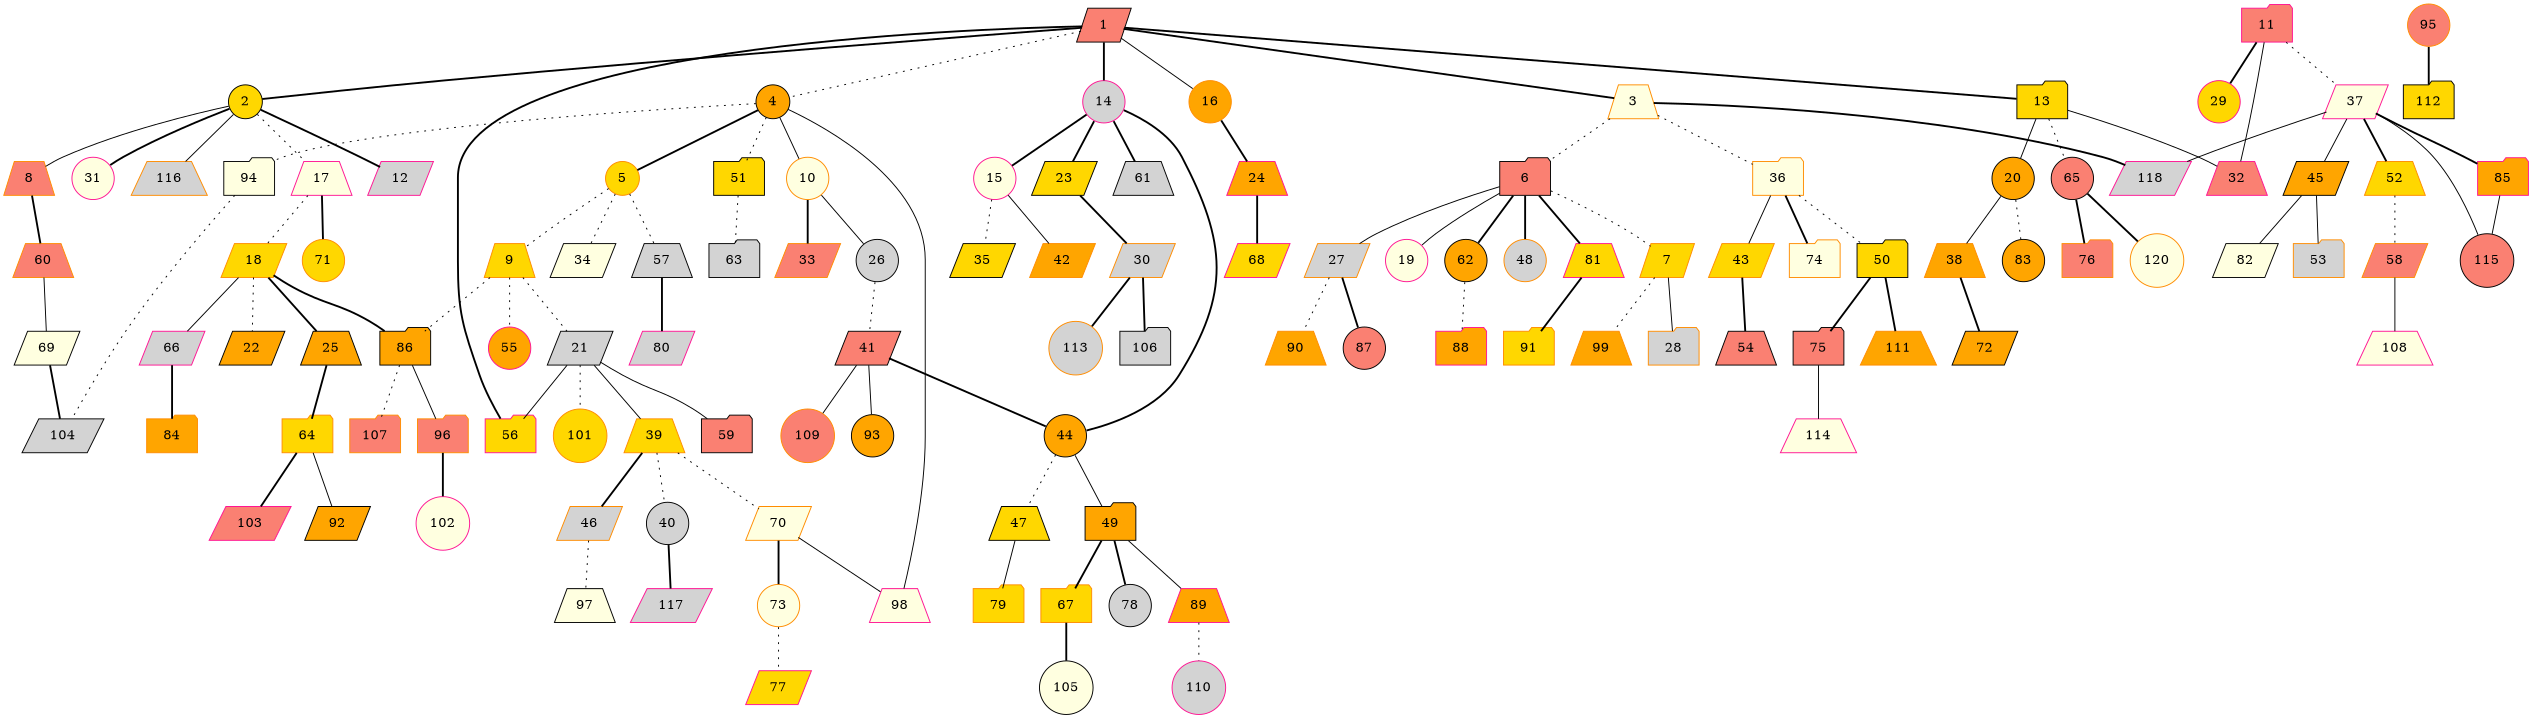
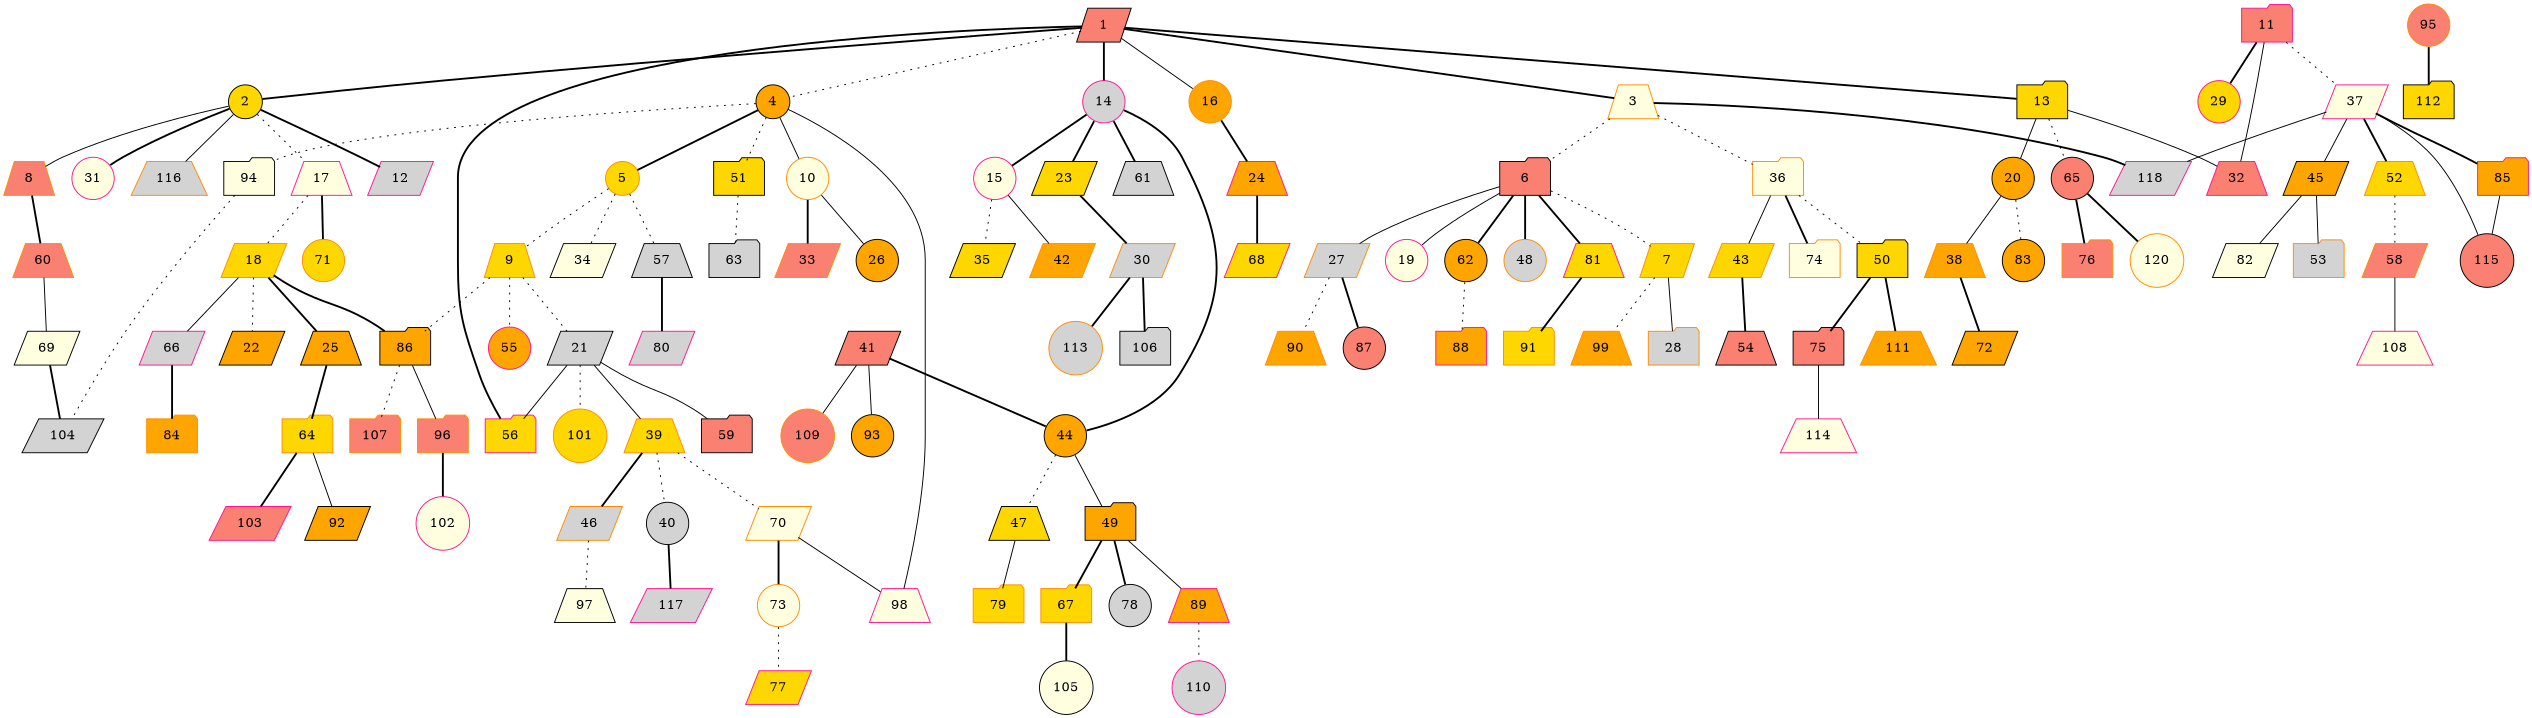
  graph {
    node [color=black fillcolor=gold shape=circle style=filled]
    edge [style=bold]
    1 [fillcolor=salmon shape=parallelogram]
    2
    3 [color=darkorange fillcolor=lightyellow shape=trapezium]
    4 [fillcolor=orange]
    13 [shape=folder]
    14 [color=deeppink fillcolor=lightgrey]
    16 [color=darkorange fillcolor=orange]
    56 [color=deeppink shape=folder]
    8 [color=darkorange fillcolor=salmon shape=trapezium]
    12 [color=deeppink fillcolor=lightgrey shape=parallelogram]
    17 [color=deeppink fillcolor=lightyellow shape=trapezium]
    31 [color=deeppink fillcolor=lightyellow]
    116 [color=darkorange fillcolor=lightgrey shape=trapezium]
    6 [fillcolor=salmon shape=folder]
    36 [color=darkorange fillcolor=lightyellow shape=folder]
    118 [color=deeppink fillcolor=lightgrey shape=parallelogram]
    5 [color=darkorange]
    10 [color=darkorange fillcolor=lightyellow]
    51 [shape=folder]
    94 [fillcolor=lightyellow shape=folder]
    98 [color=deeppink fillcolor=lightyellow shape=trapezium]
    11 [color=deeppink fillcolor=salmon shape=folder]
    29 [color=deeppink]
    32 [color=deeppink fillcolor=salmon shape=trapezium]
    37 [color=deeppink fillcolor=lightyellow shape=parallelogram]
    20 [fillcolor=orange]
    65 [fillcolor=salmon]
    15 [color=deeppink fillcolor=lightyellow]
    23 [shape=parallelogram]
    44 [fillcolor=orange]
    61 [fillcolor=lightgrey shape=trapezium]
    24 [color=deeppink fillcolor=orange shape=trapezium]
    60 [color=darkorange fillcolor=salmon shape=trapezium]
    18 [color=darkorange shape=parallelogram]
    71 [color=darkorange]
    7 [color=darkorange shape=parallelogram]
    19 [color=deeppink fillcolor=lightyellow]
    27 [color=darkorange fillcolor=lightgrey shape=parallelogram]
    48 [color=darkorange fillcolor=lightgrey]
    62 [fillcolor=orange]
    81 [color=deeppink shape=trapezium]
    43 [color=darkorange shape=parallelogram]
    50 [shape=folder]
    74 [color=darkorange fillcolor=lightyellow shape=folder]
    9 [color=darkorange shape=trapezium]
    34 [fillcolor=lightyellow shape=parallelogram]
    57 [fillcolor=lightgrey shape=trapezium]
-   26 [fillcolor=lightgrey]
+   26 [fillcolor=orange]
    33 [color=darkorange fillcolor=salmon shape=parallelogram]
    63 [fillcolor=lightgrey shape=folder]
    104 [fillcolor=lightgrey shape=parallelogram]
    21 [fillcolor=lightgrey shape=parallelogram]
    55 [color=deeppink fillcolor=orange]
    86 [fillcolor=orange shape=folder]
    80 [color=deeppink fillcolor=lightgrey shape=parallelogram]
    28 [color=darkorange fillcolor=lightgrey shape=folder]
    99 [color=darkorange fillcolor=orange shape=trapezium]
    87 [fillcolor=salmon]
    90 [color=darkorange fillcolor=orange shape=trapezium]
    88 [color=deeppink fillcolor=orange shape=folder]
    91 [color=darkorange shape=folder]
    69 [fillcolor=lightyellow shape=parallelogram]
    39 [color=darkorange shape=trapezium]
    59 [fillcolor=salmon shape=folder]
    101 [color=darkorange]
    96 [color=darkorange fillcolor=salmon shape=folder]
    107 [color=darkorange fillcolor=salmon shape=folder]
    41 [fillcolor=salmon shape=parallelogram]
    45 [fillcolor=orange shape=parallelogram]
    52 [color=darkorange shape=trapezium]
    85 [color=deeppink fillcolor=orange shape=folder]
    115 [fillcolor=salmon]
    38 [color=darkorange fillcolor=orange shape=trapezium]
    83 [fillcolor=orange]
    76 [color=darkorange fillcolor=salmon shape=folder]
    n76 [color=darkorange fillcolor=lightyellow label=120]
    35 [shape=parallelogram]
    42 [color=darkorange fillcolor=orange shape=parallelogram]
    30 [color=darkorange fillcolor=lightgrey shape=parallelogram]
    47 [shape=trapezium]
    49 [fillcolor=orange shape=folder]
    68 [color=deeppink shape=parallelogram]
    22 [fillcolor=orange shape=parallelogram]
    25 [fillcolor=orange shape=trapezium]
    66 [color=deeppink fillcolor=lightgrey shape=parallelogram]
    64 [color=darkorange shape=folder]
    84 [color=darkorange fillcolor=orange shape=folder]
    72 [fillcolor=orange shape=parallelogram]
    40 [fillcolor=lightgrey]
    46 [color=darkorange fillcolor=lightgrey shape=parallelogram]
    70 [color=darkorange fillcolor=lightyellow shape=parallelogram]
    106 [fillcolor=lightgrey shape=folder]
    113 [color=darkorange fillcolor=lightgrey]
    93 [fillcolor=orange]
    109 [color=darkorange fillcolor=salmon]
    54 [fillcolor=salmon shape=trapezium]
    75 [fillcolor=salmon shape=folder]
    111 [color=darkorange fillcolor=orange shape=trapezium]
    53 [color=darkorange fillcolor=lightgrey shape=folder]
    82 [fillcolor=lightyellow shape=parallelogram]
    58 [color=darkorange fillcolor=salmon shape=parallelogram]
    117 [color=deeppink fillcolor=lightgrey shape=parallelogram]
    97 [fillcolor=lightyellow shape=trapezium]
    73 [color=darkorange fillcolor=lightyellow]
    79 [color=darkorange shape=folder]
    67 [color=darkorange shape=folder]
    78 [fillcolor=lightgrey]
    89 [color=deeppink fillcolor=orange shape=trapezium]
    105 [fillcolor=lightyellow]
    110 [color=deeppink fillcolor=lightgrey]
    114 [color=deeppink fillcolor=lightyellow shape=trapezium]
    108 [color=deeppink fillcolor=lightyellow shape=trapezium]
    92 [fillcolor=orange shape=parallelogram]
    103 [color=deeppink fillcolor=salmon shape=parallelogram]
    77 [color=deeppink shape=parallelogram]
    95 [color=darkorange fillcolor=salmon]
    112 [shape=folder]
    102 [color=deeppink fillcolor=lightyellow]
    1 -- 2
    1 -- 3
    1 -- 4 [style=dotted]
    1 -- 13
    1 -- 14
    1 -- 16 [style=solid]
    1 -- 56
    2 -- 8 [style=solid]
    2 -- 12
    2 -- 17 [style=dotted]
    2 -- 31
    2 -- 116 [style=solid]
    3 -- 6 [style=dotted]
    3 -- 36 [style=dotted]
    3 -- 118
    4 -- 5
    4 -- 10 [style=solid]
    4 -- 51 [style=dotted]
    4 -- 94 [style=dotted]
    4 -- 98 [style=solid]
    13 -- 32 [style=solid]
    13 -- 20 [style=solid]
    13 -- 65 [style=dotted]
    14 -- 15
    14 -- 23
    14 -- 44
    14 -- 61
    16 -- 24
    8 -- 60
    17 -- 18 [style=dotted]
    17 -- 71
    6 -- 7 [style=dotted]
    6 -- 19 [style=solid]
    6 -- 27 [style=solid]
    6 -- 48
    6 -- 62
    6 -- 81
    36 -- 43 [style=solid]
    36 -- 50 [style=dotted]
    36 -- 74
    5 -- 9 [style=dotted]
    5 -- 34 [style=dotted]
    5 -- 57 [style=dotted]
    10 -- 26 [style=solid]
    10 -- 33
    51 -- 63 [style=dotted]
    94 -- 104 [style=dotted]
    11 -- 29
    11 -- 32 [style=solid]
    11 -- 37 [style=dotted]
    37 -- 118 [style=solid]
    37 -- 45 [style=solid]
    37 -- 52
    37 -- 85
    37 -- 115 [style=solid]
    20 -- 38 [style=solid]
    20 -- 83 [style=dotted]
    65 -- 76
    65 -- n76
    15 -- 35 [style=dotted]
    15 -- 42 [style=solid]
    23 -- 30
    44 -- 47 [style=dotted]
    44 -- 49 [style=solid]
    24 -- 68
    60 -- 69 [style=solid]
    18 -- 86
    18 -- 22 [style=dotted]
    18 -- 25
    18 -- 66 [style=solid]
    7 -- 28 [style=solid]
    7 -- 99 [style=dotted]
    27 -- 87
    27 -- 90 [style=dotted]
    62 -- 88 [style=dotted]
    81 -- 91
    43 -- 54
    50 -- 75
    50 -- 111
    9 -- 21 [style=dotted]
    9 -- 55 [style=dotted]
    9 -- 86 [style=dotted]
    57 -- 80
-   26 -- 41 [style=dotted]
    21 -- 56 [style=solid]
    21 -- 39 [style=solid]
    21 -- 59 [style=solid]
    21 -- 101 [style=dotted]
    86 -- 96 [style=solid]
    86 -- 107 [style=dotted]
    69 -- 104
    39 -- 40 [style=dotted]
    39 -- 46
    39 -- 70 [style=dotted]
    96 -- 102
    41 -- 44
    41 -- 93 [style=solid]
    41 -- 109 [style=solid]
    45 -- 53 [style=solid]
    45 -- 82 [style=solid]
    52 -- 58 [style=dotted]
    85 -- 115 [style=solid]
    38 -- 72
    30 -- 106
    30 -- 113
    47 -- 79 [style=solid]
    49 -- 67
    49 -- 78
    49 -- 89 [style=solid]
    25 -- 64
    66 -- 84
    64 -- 92 [style=solid]
    64 -- 103
    40 -- 117
    46 -- 97 [style=dotted]
    70 -- 98 [style=solid]
    70 -- 73
    75 -- 114 [style=solid]
    58 -- 108 [style=solid]
    73 -- 77 [style=dotted]
    67 -- 105
    89 -- 110 [style=dotted]
    95 -- 112
  }
